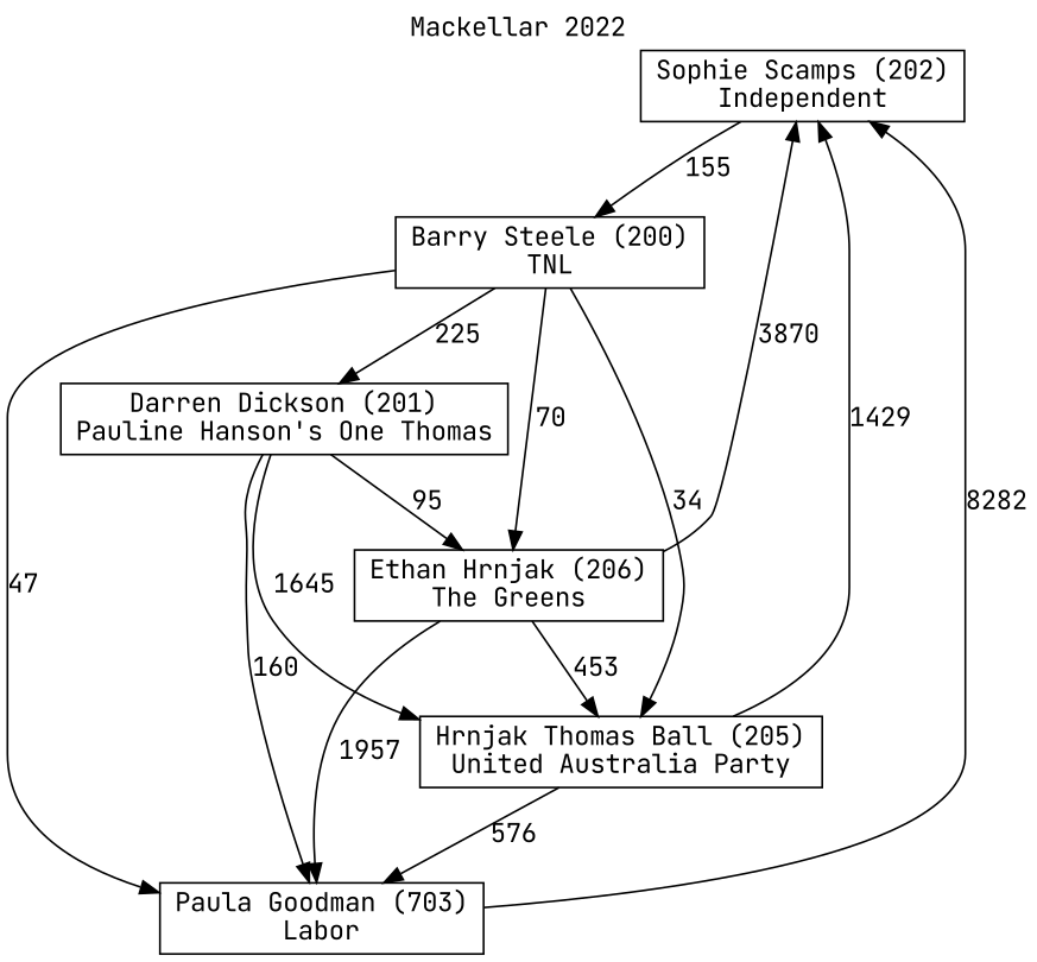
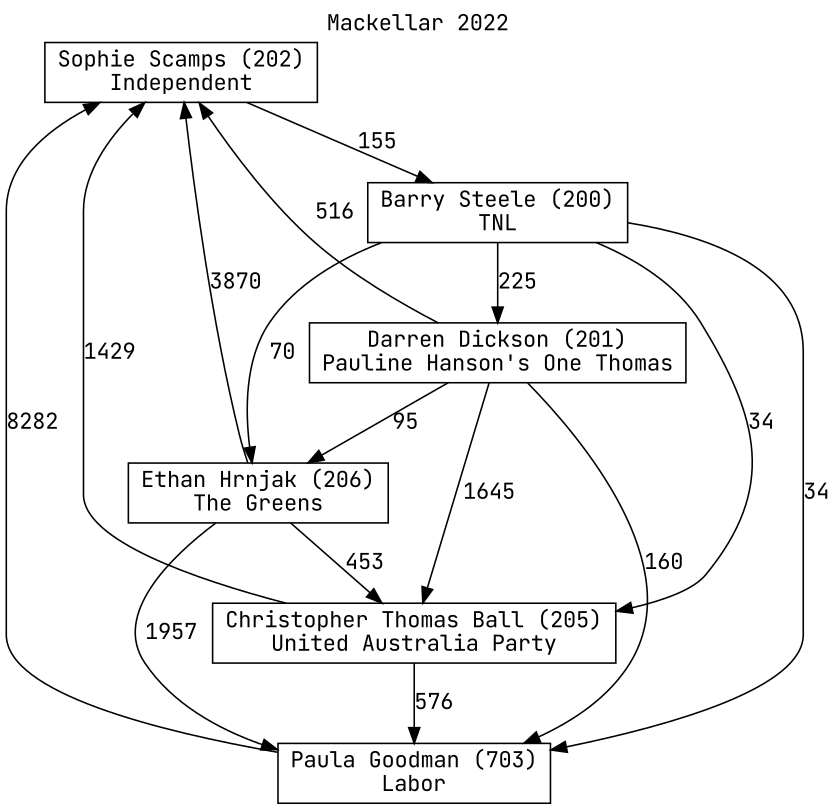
  digraph {
    fontname="JetBrains Mono"
    label="Mackellar 2022"
    labelloc=t
    mclimit=10
    node [fontname="JetBrains Mono" shape=box]
    edge [fontname="JetBrains Mono"]
    n1 [label="Sophie Scamps (202)\nIndependent"]
    n2 [label="Barry Steele (200)\nTNL"]
    n3 [label="Paula Goodman (703)\nLabor"]
    n4 [label="Ethan Hrnjak (206)\nThe Greens"]
-   n5 [label="Hrnjak Thomas Ball (205)\nUnited Australia Party"]
+   n5 [label="Christopher Thomas Ball (205)\nUnited Australia Party"]
    n6 [label="Darren Dickson (201)\nPauline Hanson's One Thomas"]
    n1 -> n2 [label=155]
-   n2 -> n3 [label=47]
+   n2 -> n3 [label=34]
    n2 -> n4 [label=70]
    n2 -> n5 [label=34]
    n2 -> n6 [label=225]
    n3 -> n1 [label=8282]
    n4 -> n1 [label=3870]
    n4 -> n3 [label=1957]
    n4 -> n5 [label=453]
    n5 -> n1 [label=1429]
    n5 -> n3 [label=576]
+   n6 -> n1 [label=516]
    n6 -> n3 [label=160]
    n6 -> n4 [label=95]
    n6 -> n5 [label=1645]
  }
